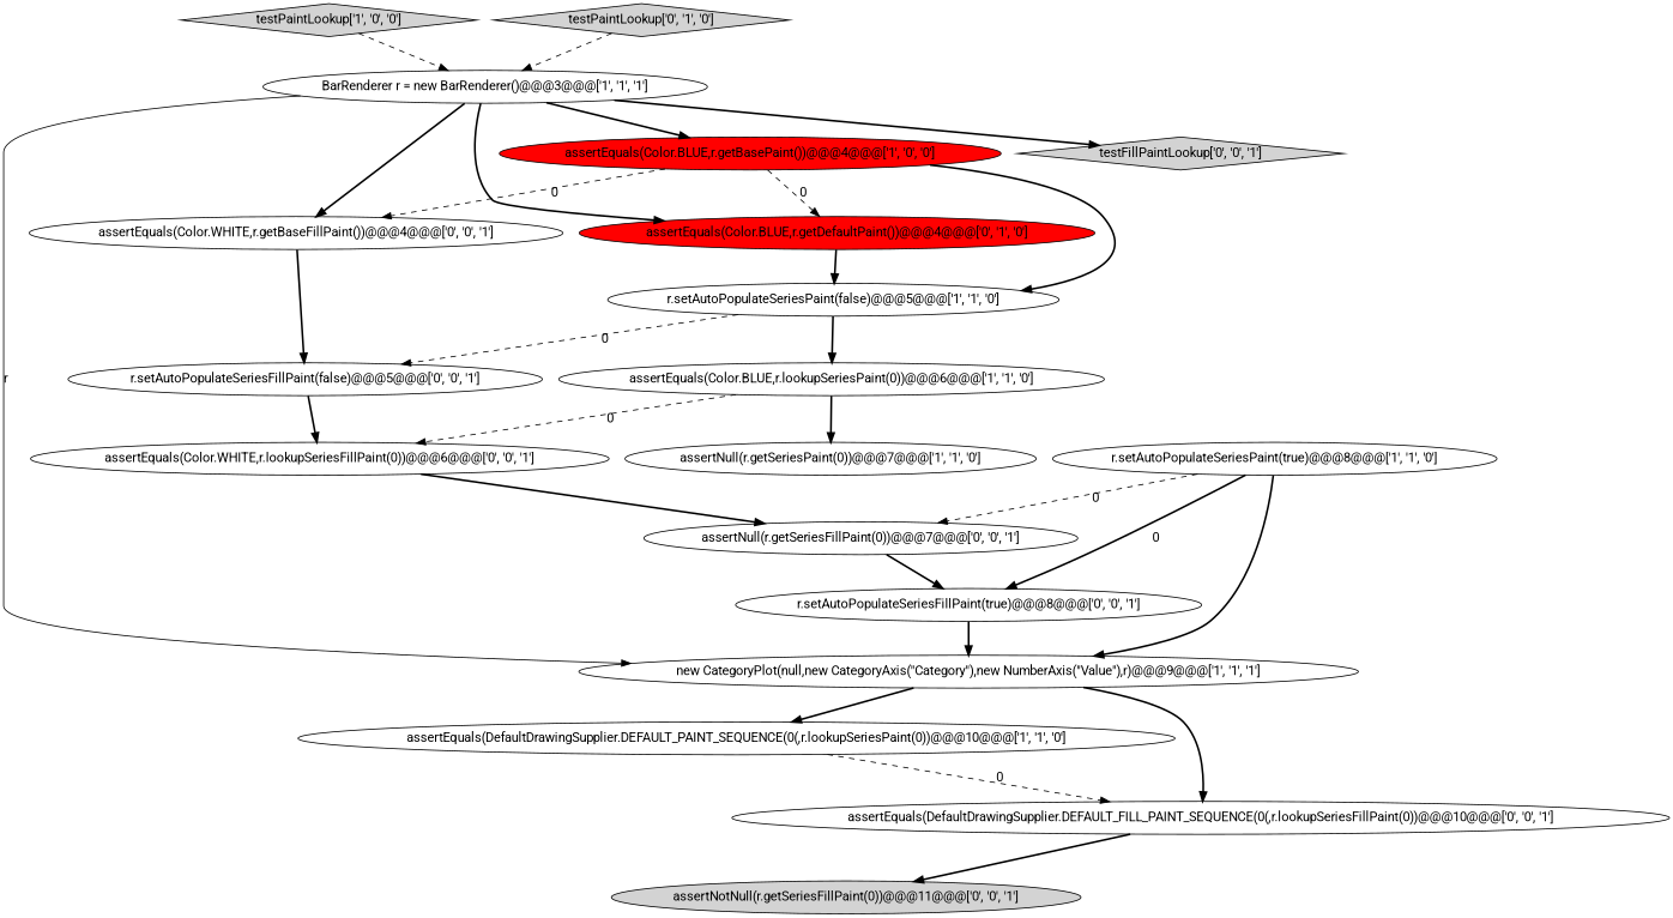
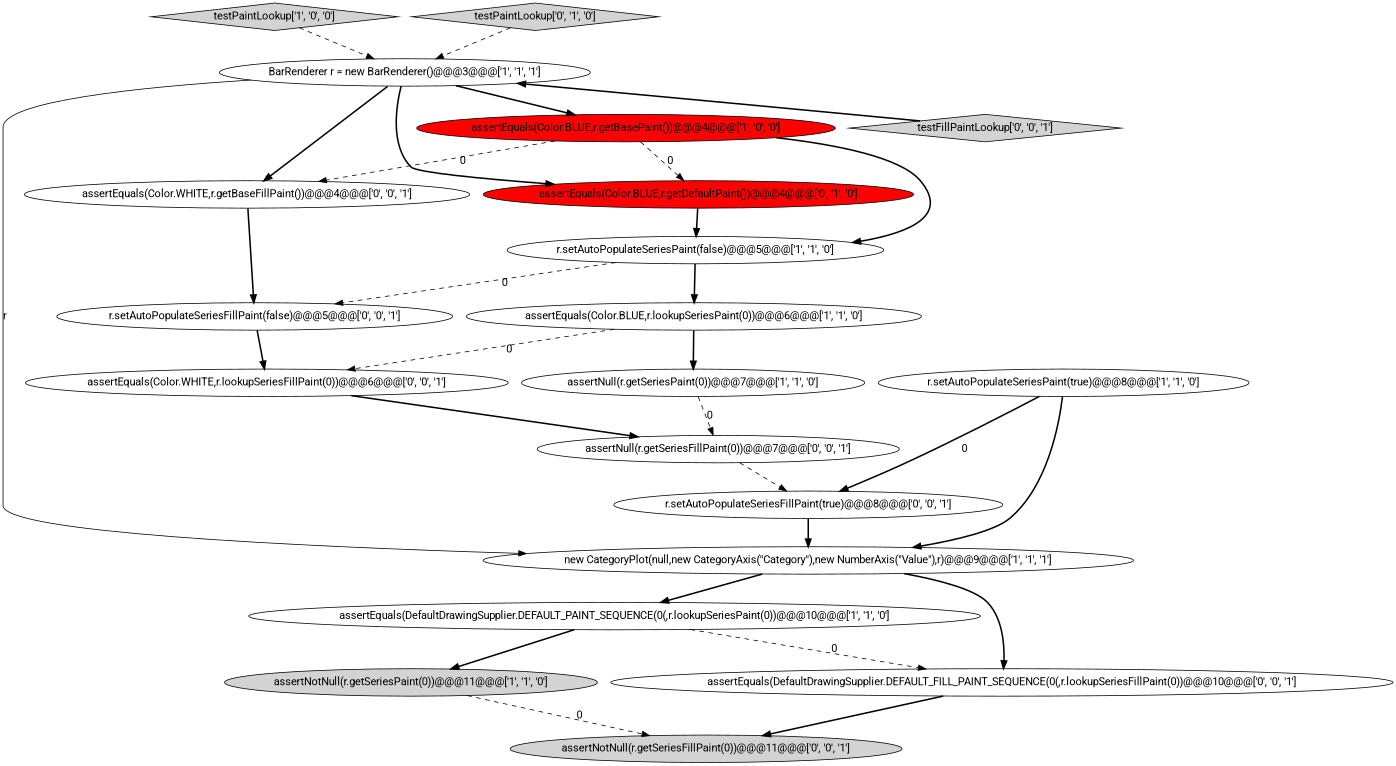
  digraph {
    fontname=Roboto
    node [fillcolor=white fontname=Roboto shape=ellipse style=filled]
    edge [fontname=Roboto style=bold]
    n1 [label="r.setAutoPopulateSeriesPaint(false)@@@5@@@['1', '1', '0']"]
    n2 [label="assertEquals(Color.BLUE,r.lookupSeriesPaint(0))@@@6@@@['1', '1', '0']"]
    n3 [label="r.setAutoPopulateSeriesFillPaint(false)@@@5@@@['0', '0', '1']"]
    n4 [label="assertEquals(Color.WHITE,r.lookupSeriesFillPaint(0))@@@6@@@['0', '0', '1']"]
    n5 [label="assertNull(r.getSeriesPaint(0))@@@7@@@['1', '1', '0']"]
    n6 [label="assertNull(r.getSeriesFillPaint(0))@@@7@@@['0', '0', '1']"]
    n7 [fillcolor=lightgray label="testFillPaintLookup['0', '0', '1']" shape=diamond]
    n8 [label="BarRenderer r = new BarRenderer()@@@3@@@['1', '1', '1']"]
    n9 [label="new CategoryPlot(null,new CategoryAxis(\"Category\"),new NumberAxis(\"Value\"),r)@@@9@@@['1', '1', '1']"]
    n10 [fillcolor=red label="assertEquals(Color.BLUE,r.getBasePaint())@@@4@@@['1', '0', '0']"]
    n11 [label="assertEquals(Color.WHITE,r.getBaseFillPaint())@@@4@@@['0', '0', '1']"]
    n12 [fillcolor=red label="assertEquals(Color.BLUE,r.getDefaultPaint())@@@4@@@['0', '1', '0']"]
    n13 [label="r.setAutoPopulateSeriesFillPaint(true)@@@8@@@['0', '0', '1']"]
+   n14 [fillcolor=lightgray label="assertNotNull(r.getSeriesPaint(0))@@@11@@@['1', '1', '0']"]
    n15 [fillcolor=lightgray label="assertNotNull(r.getSeriesFillPaint(0))@@@11@@@['0', '0', '1']"]
    n16 [label="assertEquals(DefaultDrawingSupplier.DEFAULT_PAINT_SEQUENCE(0(,r.lookupSeriesPaint(0))@@@10@@@['1', '1', '0']"]
    n17 [label="assertEquals(DefaultDrawingSupplier.DEFAULT_FILL_PAINT_SEQUENCE(0(,r.lookupSeriesFillPaint(0))@@@10@@@['0', '0', '1']"]
    n18 [fillcolor=lightgray label="testPaintLookup['1', '0', '0']" shape=diamond]
    n19 [label="r.setAutoPopulateSeriesPaint(true)@@@8@@@['1', '1', '0']"]
    n20 [fillcolor=lightgray label="testPaintLookup['0', '1', '0']" shape=diamond]
    n1 -> n2
    n1 -> n3 [label=0 style=dashed]
    n2 -> n4 [label=0 style=dashed]
    n2 -> n5
    n3 -> n4
    n4 -> n6
-   n19 -> n6 [label=0 style=dashed]
-   n6 -> n13
-   n8 -> n7
+   n5 -> n6 [label=0 style=dashed]
+   n6 -> n13 [style=dashed]
+   n7 -> n8
    n8 -> n9 [label=r style=solid]
    n8 -> n10
    n8 -> n11
    n8 -> n12
    n9 -> n16
    n9 -> n17
    n10 -> n1
    n10 -> n11 [label=0 style=dashed]
    n10 -> n12 [label=0 style=dashed]
    n11 -> n3
    n12 -> n1
    n13 -> n9
+   n14 -> n15 [label=0 style=dashed]
+   n16 -> n14
    n16 -> n17 [label=0 style=dashed]
    n17 -> n15
    n18 -> n8 [style=dashed]
    n19 -> n9
    n19 -> n13 [label=0]
    n20 -> n8 [style=dashed]
  }
